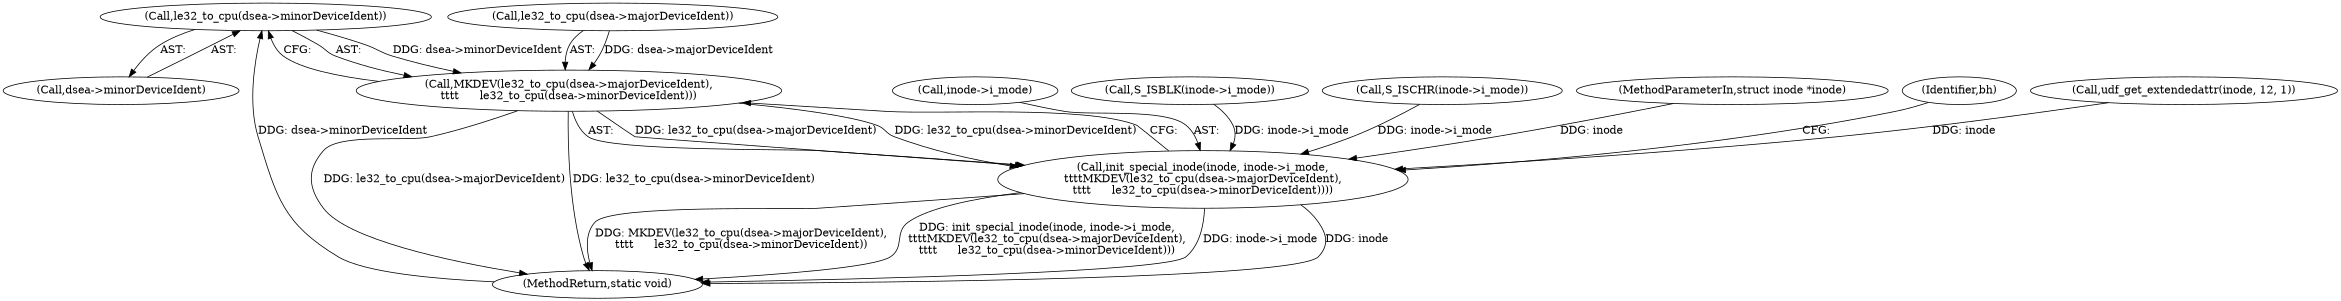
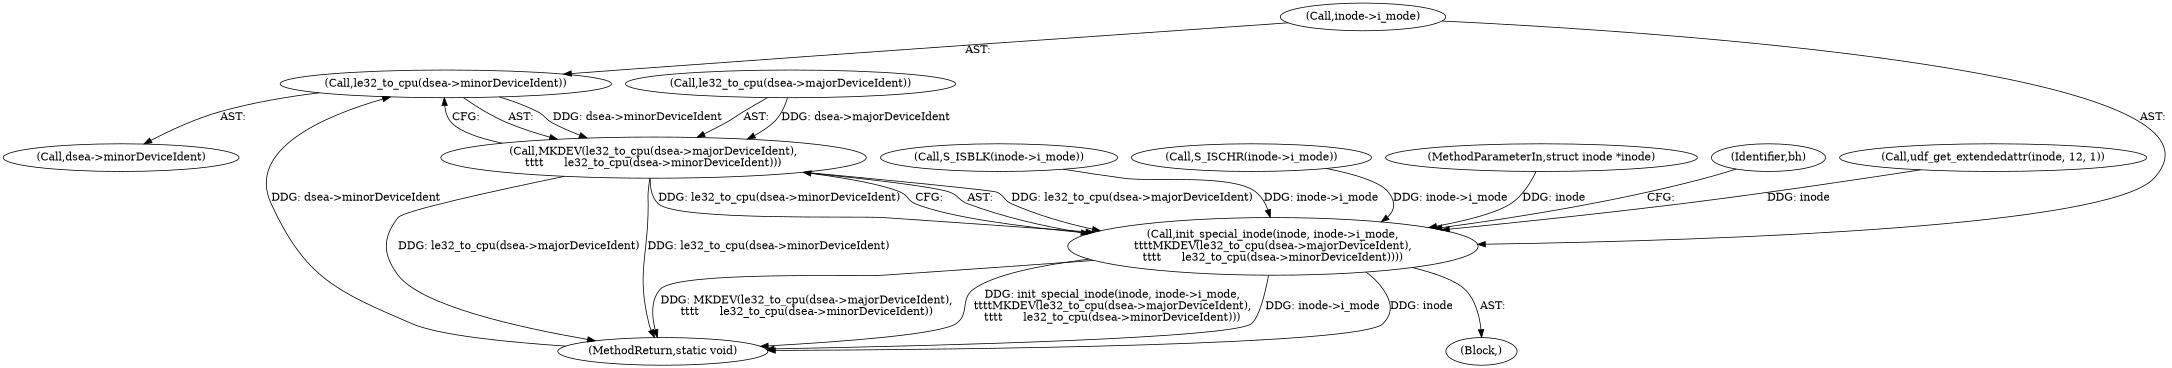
  digraph {
    n1 [label="(Call,le32_to_cpu(dsea->minorDeviceIdent))"]
    n2 [label="(Call,MKDEV(le32_to_cpu(dsea->majorDeviceIdent),\n\t\t\t\t      le32_to_cpu(dsea->minorDeviceIdent)))"]
    n3 [label="(Call,dsea->minorDeviceIdent)"]
    n4 [label="(MethodReturn,static void)"]
    n5 [label="(Call,init_special_inode(inode, inode->i_mode,\n\t\t\t\tMKDEV(le32_to_cpu(dsea->majorDeviceIdent),\n\t\t\t\t      le32_to_cpu(dsea->minorDeviceIdent))))"]
+   n6 [label="(Block,)"]
    n7 [label="(Call,inode->i_mode)"]
    n8 [label="(Call,S_ISBLK(inode->i_mode))"]
    n9 [label="(Call,le32_to_cpu(dsea->majorDeviceIdent))"]
    n10 [label="(Call,S_ISCHR(inode->i_mode))"]
    n11 [label="(MethodParameterIn,struct inode *inode)"]
    n12 [label="(Identifier,bh)"]
    n13 [label="(Call,udf_get_extendedattr(inode, 12, 1))"]
    n1 -> n2 [label="AST: "]
    n1 -> n2 [label="DDG: dsea->minorDeviceIdent"]
    n1 -> n3 [label="AST: "]
    n2 -> n1 [label="CFG: "]
    n2 -> n4 [label="DDG: le32_to_cpu(dsea->minorDeviceIdent)"]
    n2 -> n4 [label="DDG: le32_to_cpu(dsea->majorDeviceIdent)"]
    n2 -> n5 [label="AST: "]
    n2 -> n5 [label="DDG: le32_to_cpu(dsea->majorDeviceIdent)"]
    n2 -> n5 [label="DDG: le32_to_cpu(dsea->minorDeviceIdent)"]
-   n3 -> n1 [label="AST: "]
+   n7 -> n1 [label="AST: "]
    n4 -> n1 [label="DDG: dsea->minorDeviceIdent"]
    n5 -> n2 [label="CFG: "]
    n5 -> n4 [label="DDG: init_special_inode(inode, inode->i_mode,\n\t\t\t\tMKDEV(le32_to_cpu(dsea->majorDeviceIdent),\n\t\t\t\t      le32_to_cpu(dsea->minorDeviceIdent)))"]
    n5 -> n4 [label="DDG: inode->i_mode"]
    n5 -> n4 [label="DDG: inode"]
    n5 -> n4 [label="DDG: MKDEV(le32_to_cpu(dsea->majorDeviceIdent),\n\t\t\t\t      le32_to_cpu(dsea->minorDeviceIdent))"]
+   n5 -> n6 [label="AST: "]
    n7 -> n5 [label="AST: "]
    n8 -> n5 [label="DDG: inode->i_mode"]
    n9 -> n2 [label="AST: "]
    n9 -> n2 [label="DDG: dsea->majorDeviceIdent"]
    n10 -> n5 [label="DDG: inode->i_mode"]
    n11 -> n5 [label="DDG: inode"]
    n12 -> n5 [label="CFG: "]
    n13 -> n5 [label="DDG: inode"]
  }
